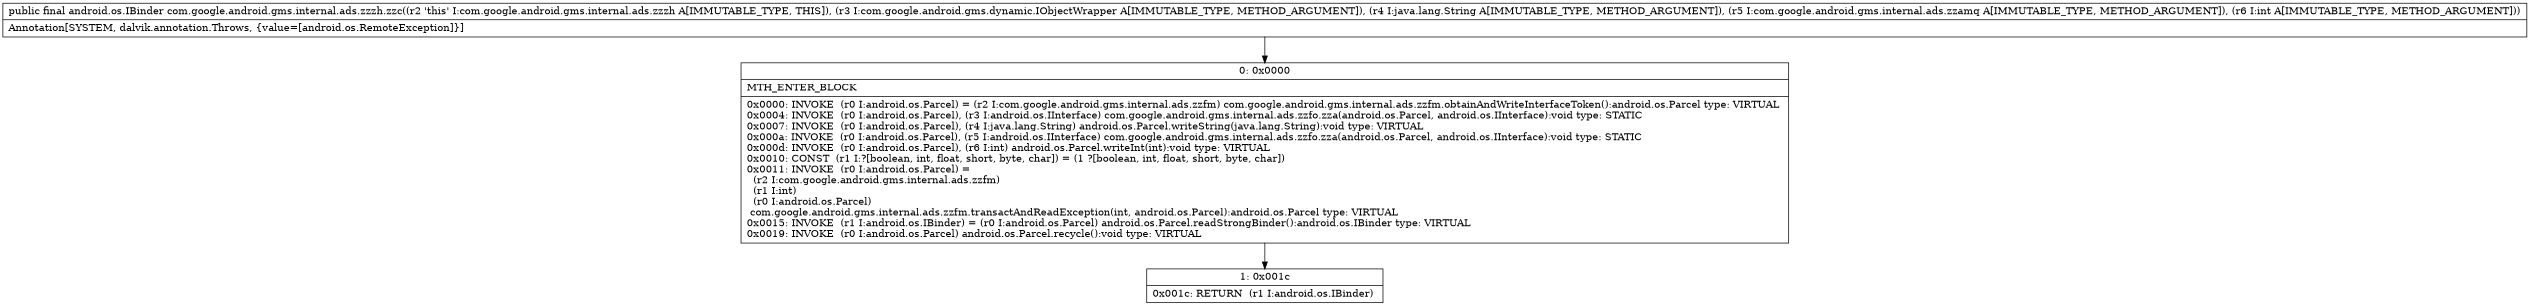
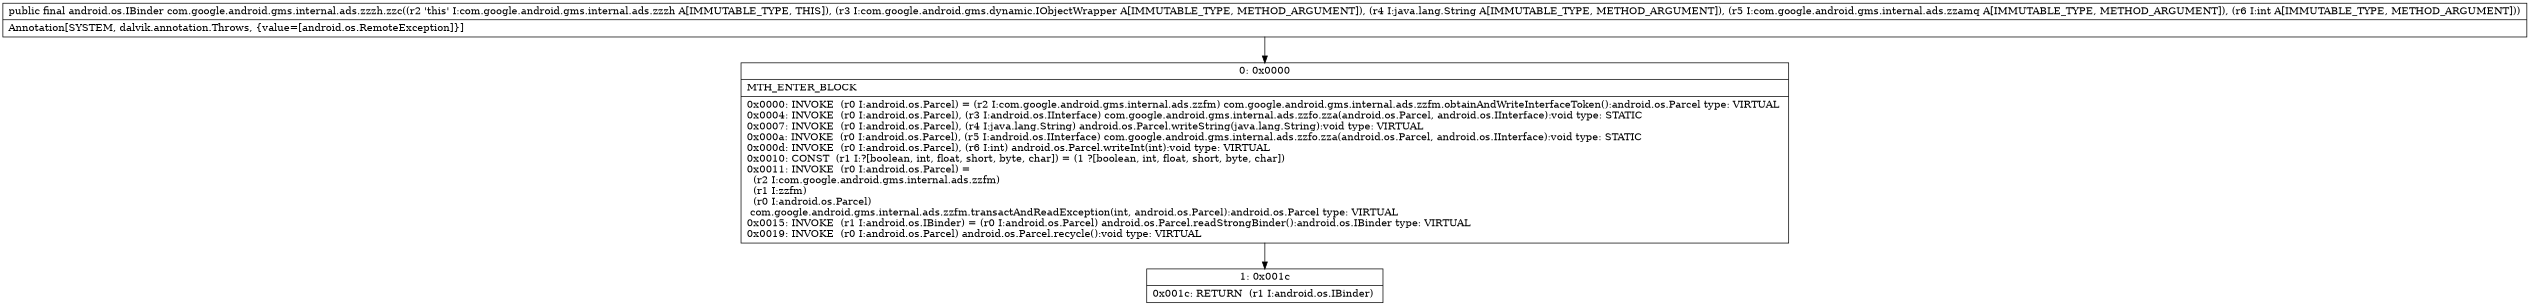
  digraph {
    node [shape=record]
-   n1 [label="{0\:\ 0x0000|MTH_ENTER_BLOCK\l|0x0000: INVOKE  (r0 I:android.os.Parcel) = (r2 I:com.google.android.gms.internal.ads.zzfm) com.google.android.gms.internal.ads.zzfm.obtainAndWriteInterfaceToken():android.os.Parcel type: VIRTUAL \l0x0004: INVOKE  (r0 I:android.os.Parcel), (r3 I:android.os.IInterface) com.google.android.gms.internal.ads.zzfo.zza(android.os.Parcel, android.os.IInterface):void type: STATIC \l0x0007: INVOKE  (r0 I:android.os.Parcel), (r4 I:java.lang.String) android.os.Parcel.writeString(java.lang.String):void type: VIRTUAL \l0x000a: INVOKE  (r0 I:android.os.Parcel), (r5 I:android.os.IInterface) com.google.android.gms.internal.ads.zzfo.zza(android.os.Parcel, android.os.IInterface):void type: STATIC \l0x000d: INVOKE  (r0 I:android.os.Parcel), (r6 I:int) android.os.Parcel.writeInt(int):void type: VIRTUAL \l0x0010: CONST  (r1 I:?[boolean, int, float, short, byte, char]) = (1 ?[boolean, int, float, short, byte, char]) \l0x0011: INVOKE  (r0 I:android.os.Parcel) = \l  (r2 I:com.google.android.gms.internal.ads.zzfm)\l  (r1 I:int)\l  (r0 I:android.os.Parcel)\l com.google.android.gms.internal.ads.zzfm.transactAndReadException(int, android.os.Parcel):android.os.Parcel type: VIRTUAL \l0x0015: INVOKE  (r1 I:android.os.IBinder) = (r0 I:android.os.Parcel) android.os.Parcel.readStrongBinder():android.os.IBinder type: VIRTUAL \l0x0019: INVOKE  (r0 I:android.os.Parcel) android.os.Parcel.recycle():void type: VIRTUAL \l}"]
+   n1 [label="{0\:\ 0x0000|MTH_ENTER_BLOCK\l|0x0000: INVOKE  (r0 I:android.os.Parcel) = (r2 I:com.google.android.gms.internal.ads.zzfm) com.google.android.gms.internal.ads.zzfm.obtainAndWriteInterfaceToken():android.os.Parcel type: VIRTUAL \l0x0004: INVOKE  (r0 I:android.os.Parcel), (r3 I:android.os.IInterface) com.google.android.gms.internal.ads.zzfo.zza(android.os.Parcel, android.os.IInterface):void type: STATIC \l0x0007: INVOKE  (r0 I:android.os.Parcel), (r4 I:java.lang.String) android.os.Parcel.writeString(java.lang.String):void type: VIRTUAL \l0x000a: INVOKE  (r0 I:android.os.Parcel), (r5 I:android.os.IInterface) com.google.android.gms.internal.ads.zzfo.zza(android.os.Parcel, android.os.IInterface):void type: STATIC \l0x000d: INVOKE  (r0 I:android.os.Parcel), (r6 I:int) android.os.Parcel.writeInt(int):void type: VIRTUAL \l0x0010: CONST  (r1 I:?[boolean, int, float, short, byte, char]) = (1 ?[boolean, int, float, short, byte, char]) \l0x0011: INVOKE  (r0 I:android.os.Parcel) = \l  (r2 I:com.google.android.gms.internal.ads.zzfm)\l  (r1 I:zzfm)\l  (r0 I:android.os.Parcel)\l com.google.android.gms.internal.ads.zzfm.transactAndReadException(int, android.os.Parcel):android.os.Parcel type: VIRTUAL \l0x0015: INVOKE  (r1 I:android.os.IBinder) = (r0 I:android.os.Parcel) android.os.Parcel.readStrongBinder():android.os.IBinder type: VIRTUAL \l0x0019: INVOKE  (r0 I:android.os.Parcel) android.os.Parcel.recycle():void type: VIRTUAL \l}"]
    n2 [label="{1\:\ 0x001c|0x001c: RETURN  (r1 I:android.os.IBinder) \l}"]
    n3 [label="{public final android.os.IBinder com.google.android.gms.internal.ads.zzzh.zzc((r2 'this' I:com.google.android.gms.internal.ads.zzzh A[IMMUTABLE_TYPE, THIS]), (r3 I:com.google.android.gms.dynamic.IObjectWrapper A[IMMUTABLE_TYPE, METHOD_ARGUMENT]), (r4 I:java.lang.String A[IMMUTABLE_TYPE, METHOD_ARGUMENT]), (r5 I:com.google.android.gms.internal.ads.zzamq A[IMMUTABLE_TYPE, METHOD_ARGUMENT]), (r6 I:int A[IMMUTABLE_TYPE, METHOD_ARGUMENT]))  | Annotation[SYSTEM, dalvik.annotation.Throws, \{value=[android.os.RemoteException]\}]\l}"]
    n1 -> n2
    n3 -> n1
  }
